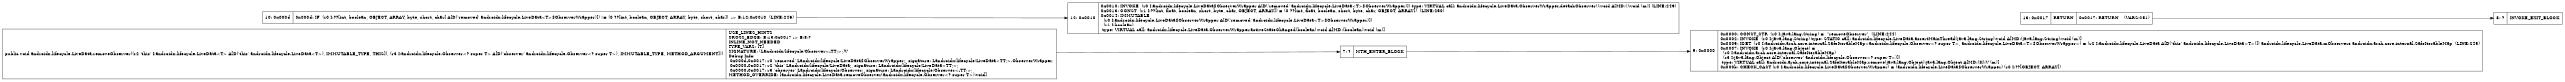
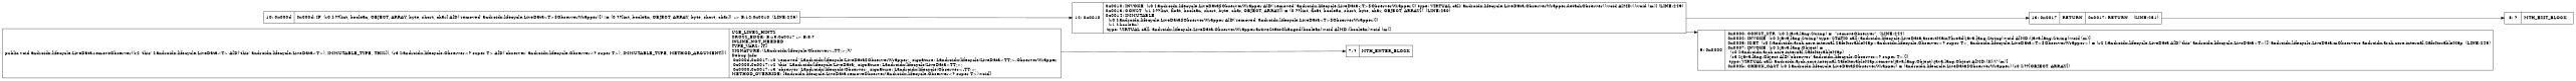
  digraph {
    rankdir=LR
    node [shape=record]
    n1 [label="{7\:\ ?|MTH_ENTER_BLOCK\l}"]
    n2 [label="{9\:\ 0x0000|0x0000: CONST_STR  (r0 I:java.lang.String) =  \"removeObserver\"  (LINE:244)\l0x0002: INVOKE  (r0 I:java.lang.String) type: STATIC call: androidx.lifecycle.LiveData.assertMainThread(java.lang.String):void A[MD:(java.lang.String):void (m)]\l0x0005: IGET  (r0 I:androidx.arch.core.internal.SafeIterableMap\<androidx.lifecycle.Observer\<? super T\>, androidx.lifecycle.LiveData\<T\>$ObserverWrapper\>) = (r2 I:androidx.lifecycle.LiveData A[D('this' androidx.lifecycle.LiveData\<T\>)]) androidx.lifecycle.LiveData.mObservers androidx.arch.core.internal.SafeIterableMap  (LINE:245)\l0x0007: INVOKE  (r0 I:java.lang.Object) = \l  (r0 I:androidx.arch.core.internal.SafeIterableMap)\l  (r3 I:java.lang.Object A[D('observer' androidx.lifecycle.Observer\<? super T\>)])\l type: VIRTUAL call: androidx.arch.core.internal.SafeIterableMap.remove(java.lang.Object):java.lang.Object A[MD:(K):V (m)]\l0x000b: CHECK_CAST (r0 I:androidx.lifecycle.LiveData$ObserverWrapper) = (androidx.lifecycle.LiveData$ObserverWrapper) (r0 I:??[OBJECT, ARRAY]) \l}"]
    n3 [label="{10\:\ 0x000d|0x000d: IF  (r0 I:??[int, boolean, OBJECT, ARRAY, byte, short, char] A[D('removed' androidx.lifecycle.LiveData\<T\>$ObserverWrapper)]) != (0 ??[int, boolean, OBJECT, ARRAY, byte, short, char])  \-\> B:12:0x0010  (LINE:246)\l}"]
    n4 [label="{12\:\ 0x0010|0x0010: INVOKE  (r0 I:androidx.lifecycle.LiveData$ObserverWrapper A[D('removed' androidx.lifecycle.LiveData\<T\>$ObserverWrapper)]) type: VIRTUAL call: androidx.lifecycle.LiveData.ObserverWrapper.detachObserver():void A[MD:():void (m)] (LINE:249)\l0x0013: CONST  (r1 I:??[int, float, boolean, short, byte, char, OBJECT, ARRAY]) = (0 ??[int, float, boolean, short, byte, char, OBJECT, ARRAY])  (LINE:250)\l0x0014: IMMUTABLE  \l  (r0 I:androidx.lifecycle.LiveData$ObserverWrapper A[D('removed' androidx.lifecycle.LiveData\<T\>$ObserverWrapper)])\l  (r1 I:boolean)\l type: VIRTUAL call: androidx.lifecycle.LiveData.ObserverWrapper.activeStateChanged(boolean):void A[MD:(boolean):void (m)]\l}"]
-   n5 [label="{13\:\ 0x0017|RETURN\l|0x0017: RETURN    (VARS:251)\l}"]
-   n6 [label="{8\:\ ?|INVOKE_EXIT_BLOCK\l}"]
+   n5 [label="{13\:\ 0x0017|RETURN\l|0x0017: RETURN    (LINE:251)\l}"]
+   n6 [label="{8\:\ ?|MTH_EXIT_BLOCK\l}"]
    n7 [label="{public void androidx.lifecycle.LiveData.removeObserver((r2 'this' I:androidx.lifecycle.LiveData\<T\> A[D('this' androidx.lifecycle.LiveData\<T\>), IMMUTABLE_TYPE, THIS]), (r3 I:androidx.lifecycle.Observer\<? super T\> A[D('observer' androidx.lifecycle.Observer\<? super T\>), IMMUTABLE_TYPE, METHOD_ARGUMENT]))  | USE_LINES_HINTS\lCROSS_EDGE: B:13:0x0017 \-\> B:8:?\lINLINE_NOT_NEEDED\lTYPE_VARS: [T]\lSIGNATURE: (Landroidx\/lifecycle\/Observer\<\-TT;\>;)V\lDebug Info:\l  0x000d\-0x0017: r0 'removed' Landroidx\/lifecycle\/LiveData$ObserverWrapper;, signature: Landroidx\/lifecycle\/LiveData\<TT;\>.ObserverWrapper;\l  0x0000\-0x0017: r2 'this' Landroidx\/lifecycle\/LiveData;, signature: Landroidx\/lifecycle\/LiveData\<TT;\>;\l  0x0000\-0x0017: r3 'observer' Landroidx\/lifecycle\/Observer;, signature: Landroidx\/lifecycle\/Observer\<\-TT;\>;\lMETHOD_OVERRIDE: [androidx.lifecycle.LiveData.removeObserver(androidx.lifecycle.Observer\<? super T\>):void]\l}"]
-   n1 -> n2
+   n4 -> n2
    n3 -> n4
+   n4 -> n5
    n5 -> n6
    n7 -> n1
  }
